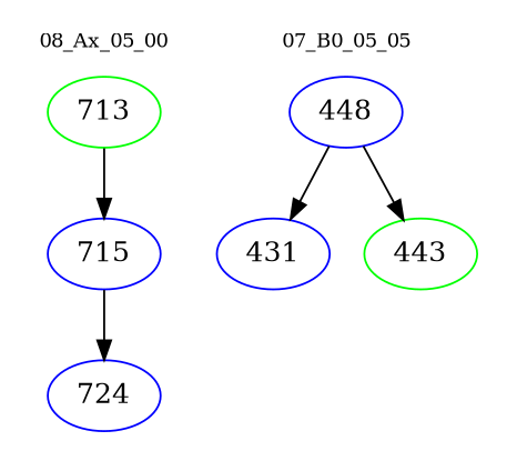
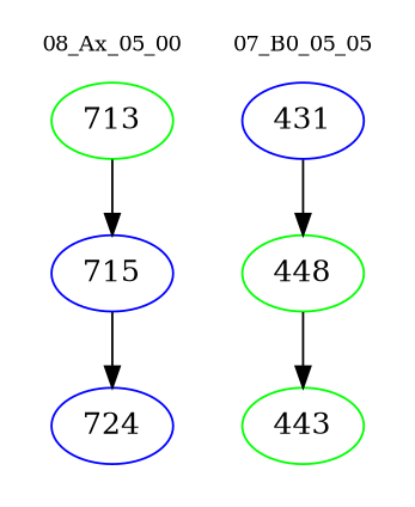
  digraph {
    node [color=blue]
    edge [color=black]
    n1 [label=715]
    n2 [color=green label=713]
    n3 [label=724]
-   n4 [label=448]
+   n4 [color=green label=448]
    n5 [label=431]
    n6 [color=green label=443]
    subgraph cluster_1 {
      color=white
      fontsize=10
      label="08_Ax_05_00"
      n1
      n2
      n3
    }
    subgraph cluster_2 {
      color=white
      fontsize=10
      label="07_B0_05_05"
      n4
      n5
      n6
    }
    n1 -> n3
    n2 -> n1
-   n4 -> n5
+   n5 -> n4
    n4 -> n6
  }
